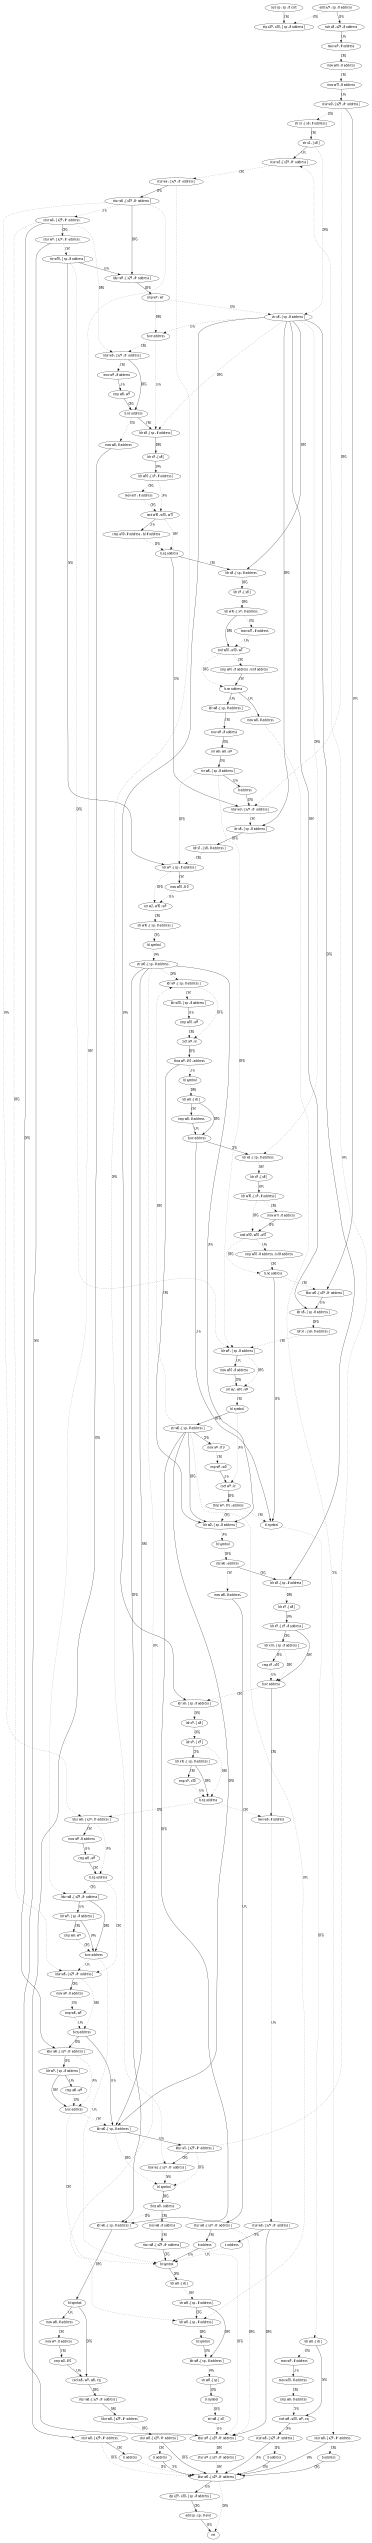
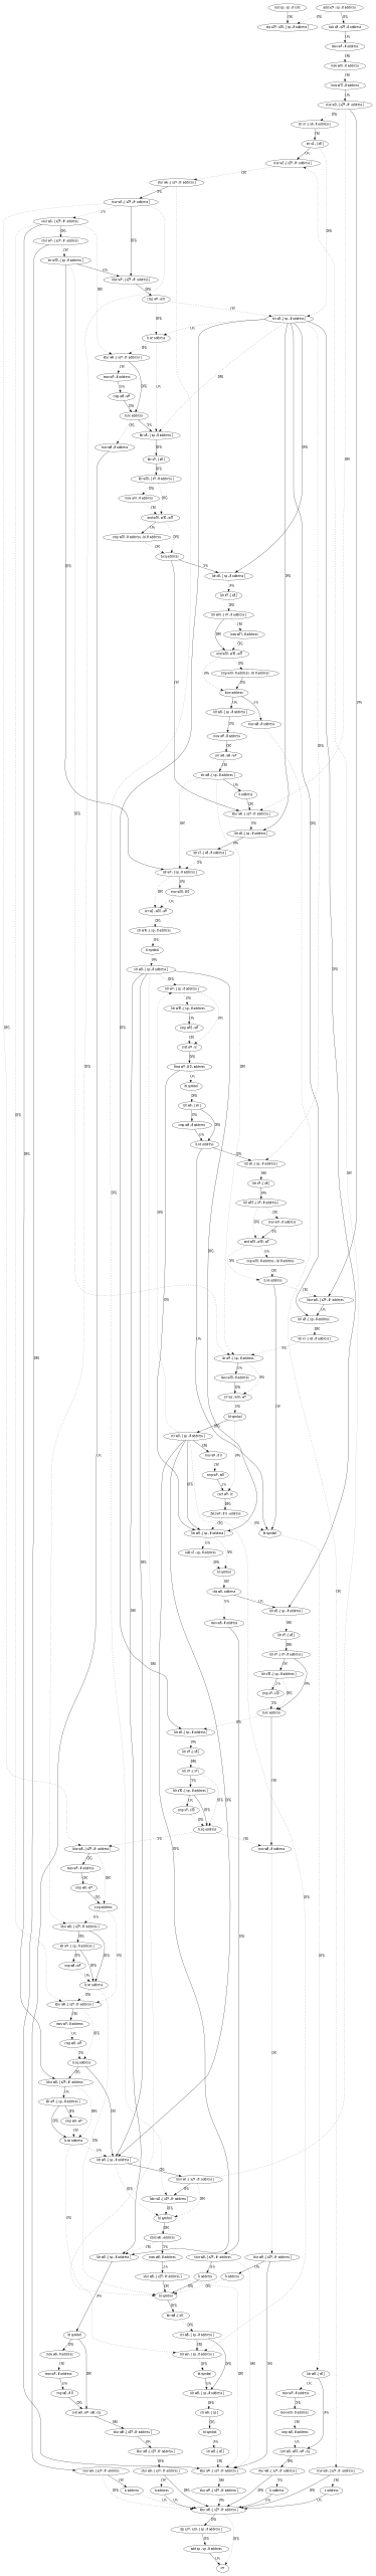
  digraph {
    fontname="Fira Sans"
    node [fontname="Fira Sans"]
    edge [fontname="Fira Sans" style=dotted]
    n1 [label="sub sp , sp , # cset"]
    n2 [label="stp x29 , x30 , [ sp , # address ]"]
    n3 [label="add x29 , sp , # address"]
    n4 [label="sub x8 , x29 , # address"]
    n5 [label="mov w9 , # address"]
    n6 [label="mov w10 , # address"]
    n7 [label="mov w11 , # address"]
    n8 [label="stur w0 , [ x29 , #- address ]"]
    n9 [label="str x1 , [ x8 , # address ]"]
    n10 [label="ldur w0 , [ x29 , #- address ]"]
    n11 [label="ldur w0 , [ x29 , #- address ]"]
    n12 [label="str x2 , [ x8 ]"]
    n13 [label="ldr x8 , [ sp , # address ]"]
    n14 [label="ldr x8 , [ sp , # address ]"]
    n15 [label="stur w3 , [ x29 , #- address ]"]
    n16 [label="str x8 , [ sp , # address ]"]
    n17 [label="stur w4 , [ x29 , #- address ]"]
    n18 [label="b.ne address"]
    n19 [label="ldr x8 , [ sp , # address ]"]
    n20 [label="ldr x8 , [ sp , # address ]"]
    n21 [label="ldr x8 , [ sp , # address ]"]
    n22 [label="ldr x8 , [ sp , # address ]"]
    n23 [label="ldr x8 , [ sp , # address ]"]
    n24 [label="stur w5 , [ x29 , #- address ]"]
    n25 [label="ldur w2 , [ x29 , #- address ]"]
    n26 [label="ldur w1 , [ x29 , #- address ]"]
    n27 [label="bl symbol"]
    n28 [label="stur w6 , [ x29 , #- address ]"]
    n29 [label="ldur w9 , [ x29 , #- address ]"]
    n30 [label="ldur w8 , [ x29 , #- address ]"]
    n31 [label="ldur w8 , [ x29 , #- address ]"]
    n32 [label="stur w9 , [ x29 , #- address ]"]
    n33 [label="ldur w8 , [ x29 , #- address ]"]
    n34 [label="ldur w8 , [ x29 , #- address ]"]
    n35 [label="ldur w8 , [ x29 , #- address ]"]
    n36 [label="cmp w9 , w11"]
    n37 [label="mov w9 , # address"]
    n38 [label="b.eq address"]
    n39 [label="ldr w9 , [ sp , # address ]"]
    n40 [label="b.ne address"]
    n41 [label="str w10 , [ sp , # address ]"]
    n42 [label="ldur w9 , [ x29 , #- address ]"]
    n43 [label="mov w9 , # address"]
    n44 [label="b.ne address"]
    n45 [label="mov w9 , # address"]
    n46 [label="b.eq address"]
    n47 [label="ldr w9 , [ sp , # address ]"]
    n48 [label="b.ne address"]
    n49 [label="ldr w9 , [ sp , # address ]"]
    n50 [label="ldr w9 , [ sp , # address ]"]
    n51 [label="stur w9 , [ x29 , #- address ]"]
    n52 [label="mov w10 , # 0"]
    n53 [label="orr w2 , w10 , w9"]
    n54 [label="mov w10 , # address"]
    n55 [label="orr w2 , w10 , w9"]
    n56 [label="ldr x9 , [ x8 ]"]
    n57 [label="ldr x9 , [ x8 ]"]
    n58 [label="ldr x1 , [ x8 , # address ]"]
    n59 [label="ldr x9 , [ x8 ]"]
    n60 [label="ldr x9 , [ x8 ]"]
    n61 [label="ldr x9 , [ x8 ]"]
    n62 [label="ldr x1 , [ x8 , # address ]"]
    n63 [label="ldr w10 , [ x9 , # address ]"]
    n64 [label="cmp w8 , w9"]
    n65 [label="mov w8 , # address"]
    n66 [label="mov w11 , # address"]
    n67 [label="and w10 , w10 , w11"]
    n68 [label="cmp w10 , # address , lsl # address"]
    n69 [label="b.eq address"]
    n70 [label="ldr w10 , [ x9 , # address ]"]
    n71 [label="stur w8 , [ x29 , #- address ]"]
    n72 [label="b address"]
    n73 [label="ldur w0 , [ x29 , #- address ]"]
    n74 [label="str w10 , [ sp , # address ]"]
    n75 [label="bl symbol"]
    n76 [label="str w0 , [ sp , # address ]"]
    n77 [label="ldr w9 , [ sp , # address ]"]
    n78 [label="ldr w0 , [ sp , # address ]"]
    n79 [label="ldr w0 , [ sp , # address ]"]
    n80 [label="ldr w0 , [ sp , # address ]"]
    n81 [label="ldr w0 , [ sp , # address ]"]
    n82 [label="ldr w10 , [ sp , # address ]"]
    n83 [label="cset w9 , le"]
+   n84 [label="add x1 , sp , # address"]
    n85 [label="bl symbol"]
    n86 [label="bl symbol"]
    n87 [label="bl symbol"]
    n88 [label="cmp w10 , w9"]
    n89 [label="tbnz w9 , # 0 , address"]
    n90 [label="bl symbol"]
    n91 [label="ldr w8 , [ x0 ]"]
    n92 [label="cbz w0 , address"]
    n93 [label="cmp w8 , # address"]
    n94 [label="b.ne address"]
    n95 [label="mov w11 , # address"]
    n96 [label="and w10 , w10 , w11"]
    n97 [label="cmp w10 , # address , lsl # address"]
    n98 [label="b.ne address"]
    n99 [label="mov w8 , # address"]
    n100 [label="ldr w8 , [ sp , # address ]"]
    n101 [label="stur w8 , [ x29 , #- address ]"]
    n102 [label="mov w9 , # address"]
    n103 [label="b address"]
    n104 [label="orr w8 , w8 , w9"]
    n105 [label="ldp x29 , x30 , [ sp , # address ]"]
    n106 [label=ret]
-   n107 [label="add sp , sp , # and"]
+   n107 [label="add sp , sp , # address"]
    n108 [label="mov w8 , # address"]
    n109 [label="stur w8 , [ x29 , #- address ]"]
    n110 [label="ldr x9 , [ x9 , # address ]"]
    n111 [label="b address"]
    n112 [label="bl symbol"]
    n113 [label="ldr w8 , [ x0 ]"]
    n114 [label="mov w9 , # address"]
    n115 [label="csel w8 , w10 , w9 , eq"]
    n116 [label="ldr w10 , [ x9 , # address ]"]
    n117 [label="str w8 , [ sp , # address ]"]
    n118 [label="b address"]
    n119 [label="ldr x10 , [ sp , # address ]"]
    n120 [label="b.ne address"]
    n121 [label="cmp x9 , x10"]
    n122 [label="mov w8 , # address"]
    n123 [label="stur w8 , [ x29 , #- address ]"]
    n124 [label="b address"]
    n125 [label="ldr x9 , [ x9 ]"]
    n126 [label="bl symbol"]
    n127 [label="ldr w8 , [ x0 ]"]
    n128 [label="str w8 , [ sp , # address ]"]
    n129 [label="mov w10 , # address"]
    n130 [label="stur w8 , [ x29 , #- address ]"]
    n131 [label="cmp w8 , # address"]
    n132 [label="b address"]
    n133 [label="mov w11 , # address"]
    n134 [label="and w10 , w10 , w11"]
    n135 [label="cmp w10 , # address , lsl # address"]
    n136 [label="b.ne address"]
    n137 [label="ldr x10 , [ sp , # address ]"]
    n138 [label="b.eq address"]
    n139 [label="cmp x9 , x10"]
    n140 [label="cmp w8 , w9"]
    n141 [label="ldr w8 , [ sp , # address ]"]
    n142 [label="str w8 , [ sp ]"]
    n143 [label="bl symbol"]
    n144 [label="str w8 , [ x0 ]"]
    n145 [label="bl symbol"]
    n146 [label="str w0 , [ sp , # address ]"]
    n147 [label="cset w9 , le"]
    n148 [label="mov w9 , # 0"]
    n149 [label="tbnz w9 , # 0 , address"]
    n150 [label="cmp w9 , w0"]
    n151 [label="cmp w8 , w9"]
    n152 [label="cmp w8 , w9"]
    n153 [label="cbnz w0 , address"]
    n154 [label="cmp w8 , w9"]
    n155 [label="mov w8 , # address"]
    n156 [label="stur w8 , [ x29 , #- address ]"]
    n157 [label="mov w8 , # address"]
    n158 [label="csel w8 , w9 , w8 , eq"]
    n159 [label="mov w9 , # address"]
    n160 [label="stur w8 , [ x29 , #- address ]"]
    n161 [label="cmp w0 , # 0"]
    n162 [label="ldur w8 , [ x29 , #- address ]"]
    n163 [label="stur w8 , [ x29 , #- address ]"]
    n164 [label="b address"]
    n1 -> n2 [label=CFG style=solid]
    n3 -> n2 [label=CFG]
    n3 -> n4 [label=CFG style=solid]
    n4 -> n5 [label=CFG style=solid]
    n5 -> n6 [label=CFG]
    n6 -> n7 [label=CFG]
    n7 -> n8 [label=CFG style=solid]
    n8 -> n9 [label=CFG]
    n8 -> n10 [label=DFG]
    n8 -> n11 [label=DFG style=solid]
    n9 -> n12 [label=CFG style=solid]
    n10 -> n13 [label=CFG]
    n11 -> n14 [label=CFG style=solid]
    n12 -> n15 [label=CFG style=solid]
    n12 -> n16 [label=DFG]
    n13 -> n58 [label=DFG style=solid]
    n14 -> n62 [label=DFG]
    n15 -> n17 [label=CFG]
    n16 -> n13 [label=DFG style=solid]
    n16 -> n14 [label=DFG style=solid]
    n16 -> n18 [label=CFG]
    n16 -> n19 [label=DFG]
    n16 -> n20 [label=DFG style=solid]
    n16 -> n21 [label=DFG style=solid]
    n16 -> n22 [label=DFG]
    n16 -> n23 [label=DFG style=solid]
    n17 -> n24 [label=CFG style=solid]
    n17 -> n25 [label=DFG]
    n18 -> n19 [label=CFG]
    n18 -> n33 [label=CFG]
    n19 -> n56 [label=DFG style=solid]
    n20 -> n57 [label=DFG]
    n21 -> n59 [label=DFG]
    n22 -> n60 [label=DFG]
    n23 -> n61 [label=DFG]
    n24 -> n28 [label=CFG]
    n24 -> n29 [label=DFG style=solid]
    n24 -> n30 [label=DFG]
    n24 -> n31 [label=DFG]
    n25 -> n27 [label=DFG]
    n26 -> n15 [label=DFG]
    n26 -> n25 [label=CFG style=solid]
    n26 -> n27 [label=DFG]
    n27 -> n153 [label=DFG style=solid]
    n28 -> n32 [label=CFG style=solid]
    n28 -> n33 [label=DFG]
    n28 -> n34 [label=DFG]
    n28 -> n35 [label=DFG style=solid]
    n29 -> n36 [label=DFG style=solid]
    n30 -> n37 [label=CFG style=solid]
    n30 -> n38 [label=DFG]
    n31 -> n39 [label=CFG style=solid]
    n31 -> n40 [label=DFG style=solid]
    n32 -> n41 [label=CFG]
    n32 -> n42 [label=DFG style=solid]
    n33 -> n43 [label=CFG]
    n33 -> n44 [label=DFG style=solid]
    n34 -> n45 [label=CFG style=solid]
    n34 -> n46 [label=DFG]
    n35 -> n47 [label=CFG style=solid]
    n35 -> n48 [label=DFG]
    n36 -> n16 [label=CFG]
    n36 -> n18 [label=DFG]
    n37 -> n140 [label=CFG style=solid]
    n38 -> n31 [label=CFG]
    n38 -> n34 [label=CFG]
    n39 -> n40 [label=DFG style=solid]
    n39 -> n152 [label=CFG style=solid]
    n40 -> n34 [label=CFG]
    n40 -> n126 [label=CFG]
    n41 -> n29 [label=CFG style=solid]
    n41 -> n49 [label=DFG style=solid]
    n41 -> n50 [label=DFG]
    n42 -> n51 [label=DFG]
    n43 -> n64 [label=CFG style=solid]
    n44 -> n19 [label=CFG style=solid]
    n44 -> n65 [label=CFG]
    n45 -> n151 [label=CFG]
    n46 -> n35 [label=CFG style=solid]
    n46 -> n80 [label=CFG style=solid]
    n47 -> n48 [label=DFG style=solid]
    n47 -> n154 [label=CFG style=solid]
    n48 -> n80 [label=CFG]
    n48 -> n126 [label=CFG]
    n49 -> n52 [label=CFG style=solid]
    n49 -> n53 [label=DFG]
    n50 -> n54 [label=CFG style=solid]
    n50 -> n55 [label=DFG]
    n51 -> n73 [label=DFG]
    n52 -> n53 [label=CFG]
    n53 -> n74 [label=CFG]
    n54 -> n55 [label=CFG style=solid]
    n55 -> n145 [label=CFG]
    n56 -> n63 [label=DFG style=solid]
    n57 -> n70 [label=DFG]
    n58 -> n49 [label=CFG]
    n59 -> n110 [label=DFG style=solid]
    n60 -> n116 [label=DFG style=solid]
    n61 -> n125 [label=DFG]
    n62 -> n50 [label=CFG]
    n63 -> n66 [label=CFG]
    n63 -> n67 [label=DFG]
    n64 -> n44 [label=CFG style=solid]
    n65 -> n71 [label=CFG style=solid]
    n66 -> n67 [label=CFG]
    n67 -> n68 [label=CFG style=solid]
    n67 -> n69 [label=DFG]
    n68 -> n69 [label=CFG]
    n69 -> n10 [label=CFG style=solid]
    n69 -> n20 [label=CFG style=solid]
    n70 -> n95 [label=CFG]
    n70 -> n96 [label=DFG style=solid]
    n71 -> n72 [label=CFG style=solid]
    n71 -> n73 [label=DFG]
    n72 -> n73 [label=CFG]
    n73 -> n105 [label=CFG style=solid]
    n73 -> n106 [label=DFG]
    n74 -> n75 [label=CFG]
    n75 -> n76 [label=DFG]
    n76 -> n77 [label=DFG]
    n76 -> n78 [label=DFG style=solid]
    n76 -> n79 [label=DFG]
    n76 -> n80 [label=DFG style=solid]
    n76 -> n81 [label=DFG style=solid]
    n77 -> n82 [label=CFG]
    n77 -> n83 [label=DFG]
+   n78 -> n84 [label=CFG]
    n78 -> n85 [label=DFG]
    n79 -> n86 [label=DFG]
    n80 -> n26 [label=CFG style=solid]
    n80 -> n27 [label=DFG]
    n81 -> n87 [label=DFG style=solid]
    n82 -> n88 [label=CFG style=solid]
    n83 -> n89 [label=DFG style=solid]
+   n84 -> n85 [label=DFG]
    n85 -> n92 [label=DFG]
    n86 -> n141 [label=CFG style=solid]
    n87 -> n157 [label=CFG style=solid]
    n87 -> n158 [label=DFG style=solid]
    n88 -> n83 [label=CFG]
    n89 -> n78 [label=CFG style=solid]
    n89 -> n90 [label=CFG]
    n90 -> n91 [label=DFG]
    n91 -> n93 [label=CFG style=solid]
    n91 -> n94 [label=DFG style=solid]
    n92 -> n21 [label=CFG style=solid]
    n92 -> n108 [label=CFG]
    n93 -> n94 [label=CFG style=solid]
    n94 -> n22 [label=CFG style=solid]
    n94 -> n112 [label=CFG style=solid]
    n95 -> n96 [label=CFG]
    n96 -> n97 [label=CFG]
    n96 -> n98 [label=DFG]
    n97 -> n98 [label=CFG style=solid]
    n98 -> n99 [label=CFG style=solid]
    n98 -> n100 [label=CFG style=solid]
    n99 -> n101 [label=CFG]
    n100 -> n102 [label=CFG style=solid]
    n101 -> n73 [label=DFG style=solid]
    n101 -> n103 [label=CFG]
    n102 -> n104 [label=CFG style=solid]
    n103 -> n73 [label=CFG style=solid]
    n104 -> n117 [label=CFG style=solid]
    n105 -> n107 [label=CFG style=solid]
    n107 -> n106 [label=CFG style=solid]
    n108 -> n109 [label=CFG style=solid]
    n109 -> n42 [label=DFG]
    n109 -> n111 [label=CFG style=solid]
    n110 -> n119 [label=CFG style=solid]
    n110 -> n120 [label=DFG style=solid]
    n111 -> n126 [label=CFG style=solid]
    n112 -> n113 [label=DFG]
    n113 -> n114 [label=CFG]
    n113 -> n115 [label=DFG style=solid]
    n114 -> n129 [label=CFG style=solid]
    n115 -> n130 [label=DFG style=solid]
    n116 -> n133 [label=CFG]
    n116 -> n134 [label=DFG]
    n117 -> n49 [label=DFG]
    n117 -> n50 [label=DFG]
    n117 -> n118 [label=CFG style=solid]
    n118 -> n10 [label=CFG style=solid]
    n119 -> n120 [label=DFG]
    n119 -> n121 [label=CFG style=solid]
    n120 -> n23 [label=CFG]
    n120 -> n122 [label=CFG style=solid]
    n121 -> n120 [label=CFG]
    n122 -> n123 [label=CFG]
    n123 -> n42 [label=DFG style=solid]
    n123 -> n124 [label=CFG style=solid]
    n124 -> n126 [label=CFG]
    n125 -> n137 [label=CFG style=solid]
    n125 -> n138 [label=DFG]
    n126 -> n127 [label=DFG style=solid]
    n127 -> n128 [label=DFG]
    n128 -> n79 [label=CFG style=solid]
    n128 -> n141 [label=DFG style=solid]
    n129 -> n131 [label=CFG]
    n130 -> n73 [label=DFG style=solid]
    n130 -> n132 [label=CFG]
    n131 -> n115 [label=CFG]
    n132 -> n73 [label=CFG style=solid]
    n133 -> n134 [label=CFG style=solid]
    n134 -> n135 [label=CFG]
    n134 -> n136 [label=DFG]
    n135 -> n136 [label=CFG]
    n136 -> n11 [label=CFG]
    n136 -> n112 [label=CFG style=solid]
    n137 -> n138 [label=DFG style=solid]
    n137 -> n139 [label=CFG style=solid]
    n138 -> n30 [label=CFG]
    n138 -> n122 [label=CFG]
    n139 -> n138 [label=CFG]
    n140 -> n38 [label=CFG style=solid]
    n141 -> n142 [label=DFG]
    n142 -> n143 [label=CFG style=solid]
    n143 -> n144 [label=DFG]
    n144 -> n42 [label=CFG]
    n145 -> n146 [label=DFG style=solid]
    n145 -> n147 [label=DFG]
    n146 -> n77 [label=DFG]
    n146 -> n78 [label=DFG style=solid]
    n146 -> n79 [label=DFG]
    n146 -> n80 [label=DFG style=solid]
    n146 -> n81 [label=DFG style=solid]
    n146 -> n148 [label=CFG style=solid]
    n147 -> n149 [label=DFG style=solid]
    n148 -> n150 [label=CFG]
    n149 -> n78 [label=CFG]
    n149 -> n112 [label=CFG]
    n150 -> n147 [label=CFG style=solid]
    n151 -> n46 [label=CFG]
    n152 -> n40 [label=CFG]
    n153 -> n81 [label=CFG]
    n153 -> n155 [label=CFG style=solid]
    n154 -> n48 [label=CFG]
    n155 -> n156 [label=CFG style=solid]
    n156 -> n42 [label=DFG]
    n156 -> n126 [label=CFG style=solid]
    n157 -> n159 [label=CFG]
    n158 -> n160 [label=DFG style=solid]
    n159 -> n161 [label=CFG style=solid]
    n160 -> n162 [label=DFG style=solid]
    n161 -> n158 [label=CFG style=solid]
    n162 -> n163 [label=DFG]
    n163 -> n73 [label=DFG style=solid]
    n163 -> n164 [label=CFG]
    n164 -> n73 [label=CFG style=solid]
  }
